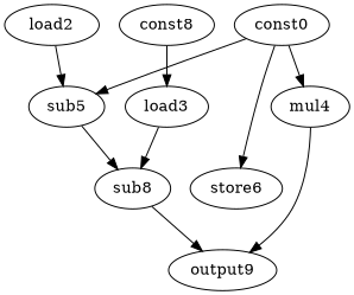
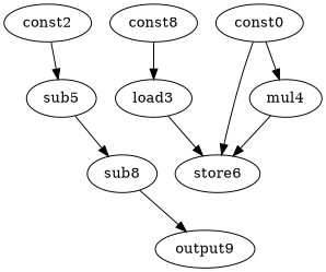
  digraph {
    node [opcode=const]
    edge [operand=0]
    mul4 [opcode=mul]
    const0
    sub5 [opcode=sub]
    store6 [opcode=store]
    n5 [label=sub8 opcode=mul]
    n6 [label=const8]
    load3 [opcode=load]
-   const2 [label=load2]
+   const2
    output9 [opcode=output]
-   mul4 -> output9 [operand=1]
+   mul4 -> store6 [operand=1]
    const0 -> mul4
-   const0 -> sub5
    const0 -> store6
    sub5 -> n5 [operand=1]
    n5 -> output9
    n6 -> load3
-   load3 -> n5
+   load3 -> store6
    const2 -> sub5 [operand=1]
  }
